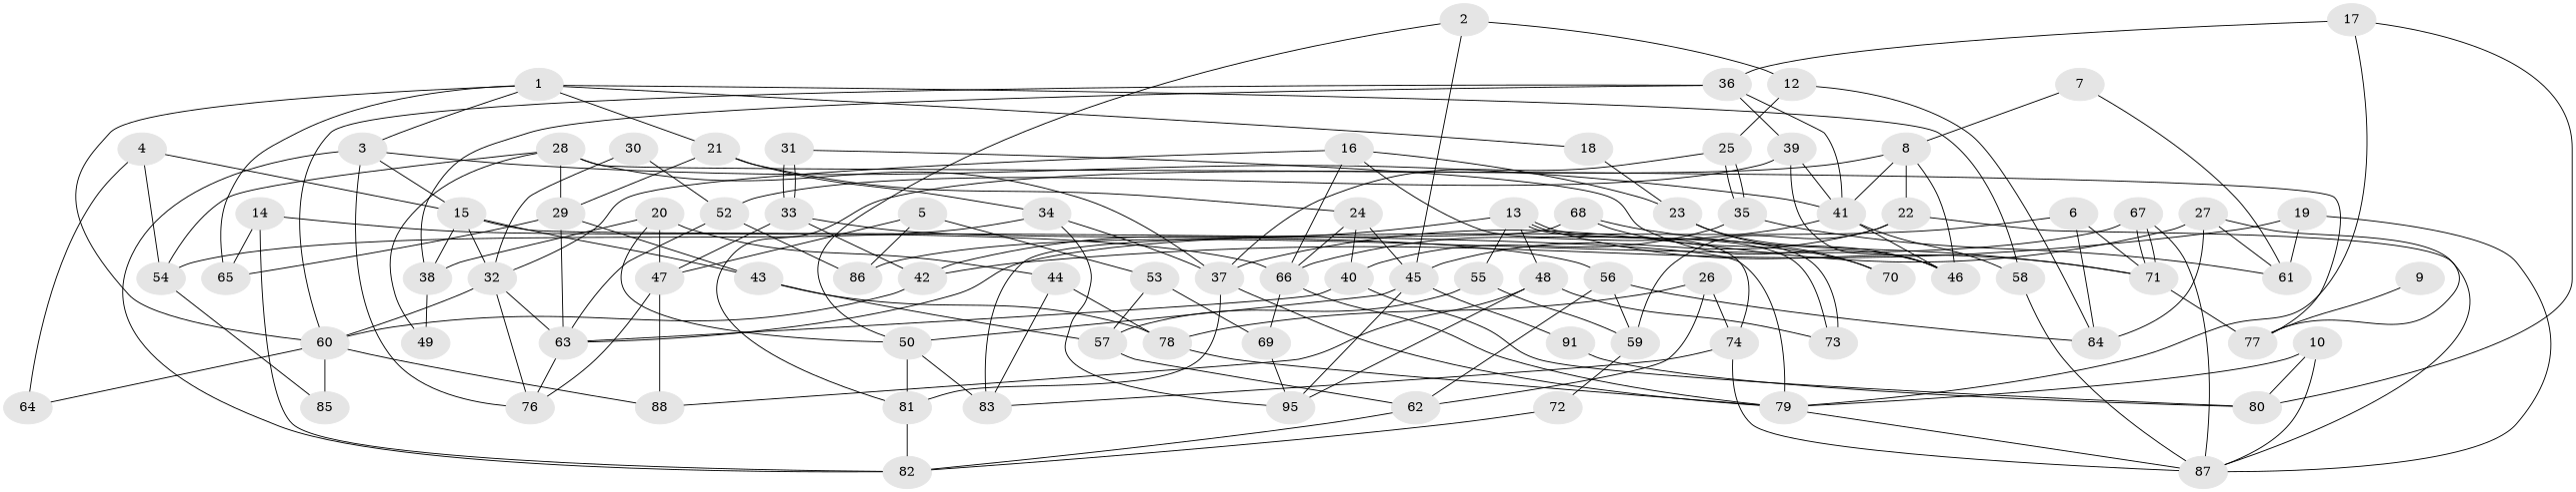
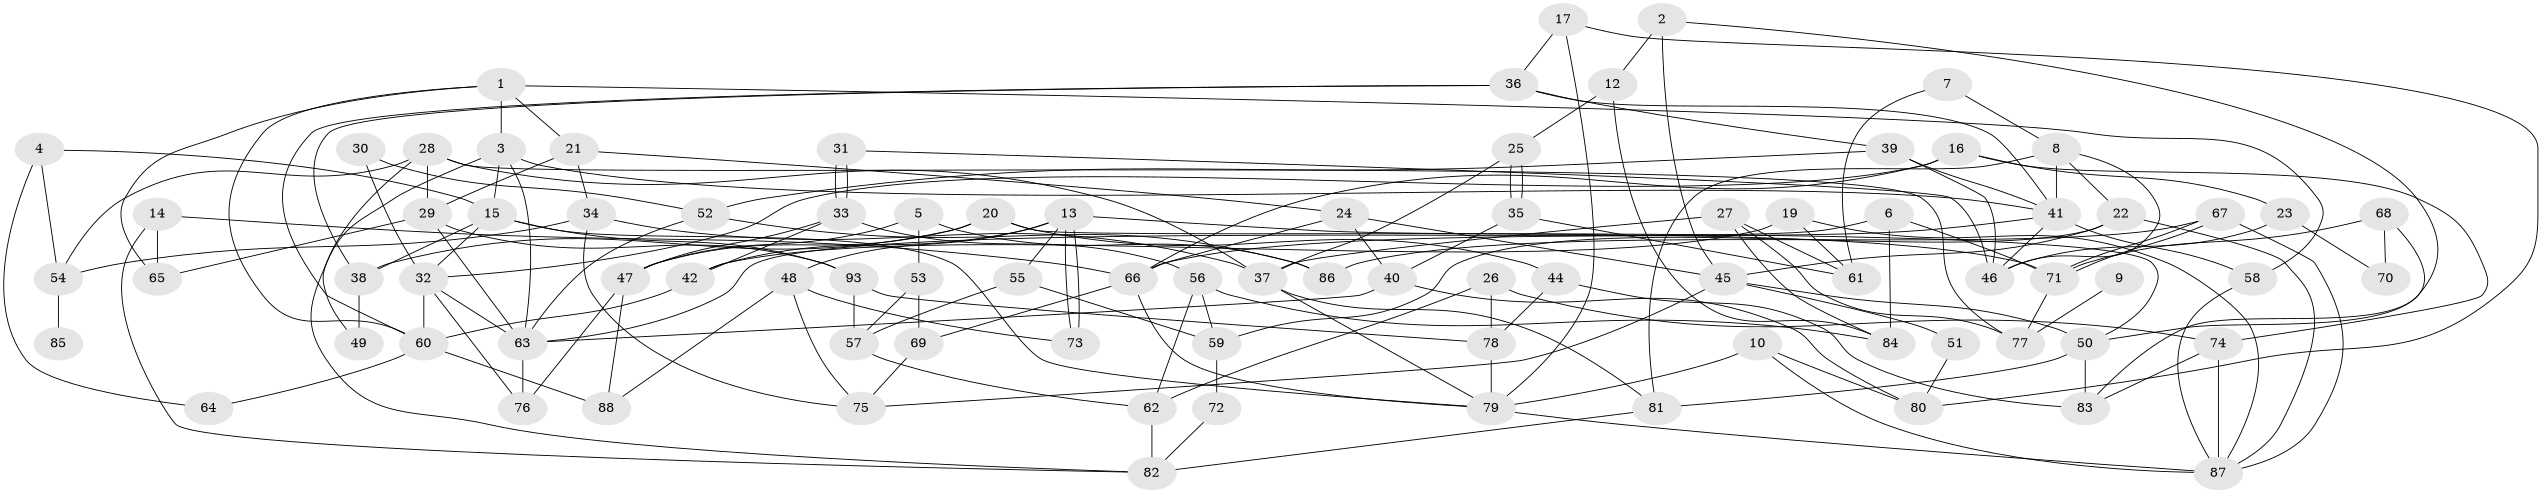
  graph {
    node [color=gray90 style=filled]
    1
    3
-   18
    21
    58
    60
    65
    15
    41
    63
    82
    23
    24
    29
    34
    87
    64
    88
    85
    2
    12
    45
    50
    84
    25
-   75 [label=95]
-   51 [label=91]
+   75
+   51
    81
    83
    79
    32
    38
-   43
+   43 [label=93]
    46
    66
    76
    4
    54
    5
    47
    53
    86
    57
    69
    6
    71
    77
    7
    8
    61
    22
    59
    9
    26
    74
    62
    78
    10
    80
    35
    37
    13
    42
    48
    55
    73
    14
    49
    16
    70
    17
    36
    39
    19
    20
    44
    40
    72
    27
    28
    30
    52
    31
    33
    56
    67
    68
    1 -- 3
-   1 -- 18
    1 -- 21
    1 -- 58
    1 -- 60
    1 -- 65
    3 -- 15
    3 -- 41
-   3 -- 76
+   3 -- 63
    3 -- 82
-   18 -- 23
    21 -- 24
    21 -- 29
    21 -- 34
    58 -- 87
    60 -- 64
    60 -- 88
-   60 -- 85
    15 -- 79
    15 -- 32
    15 -- 38
    15 -- 43
    41 -- 58
    41 -- 46
    41 -- 66
    63 -- 76
    23 -- 46
    23 -- 70
    24 -- 45
    24 -- 66
    24 -- 40
    29 -- 65
    29 -- 63
    29 -- 43
    34 -- 75
    34 -- 54
    34 -- 37
    2 -- 12
    2 -- 45
    2 -- 50
    12 -- 84
    12 -- 25
    45 -- 50
    45 -- 75
    45 -- 51
    50 -- 81
    50 -- 83
    25 -- 35
    25 -- 35
    25 -- 37
    51 -- 80
    81 -- 82
    79 -- 87
    32 -- 60
    32 -- 63
    32 -- 76
    38 -- 49
    43 -- 57
    43 -- 78
    66 -- 79
    66 -- 69
    4 -- 15
    4 -- 64
    4 -- 54
    54 -- 85
    5 -- 47
    5 -- 53
    5 -- 86
    47 -- 88
    47 -- 76
    53 -- 57
    53 -- 69
    57 -- 62
    69 -- 75
    6 -- 63
    6 -- 84
    6 -- 71
    71 -- 77
    7 -- 8
    7 -- 61
    8 -- 41
    8 -- 81
    8 -- 46
    8 -- 22
    22 -- 87
    22 -- 45
    22 -- 59
    59 -- 72
    9 -- 77
    26 -- 74
    26 -- 62
    26 -- 78
    74 -- 87
    74 -- 83
    62 -- 82
    78 -- 79
    10 -- 87
    10 -- 79
    10 -- 80
    35 -- 61
    35 -- 40
    37 -- 81
    37 -- 79
    13 -- 71
    13 -- 42
    13 -- 48
    13 -- 55
    13 -- 73
    13 -- 73
    42 -- 60
    48 -- 88
    48 -- 75
    48 -- 73
    55 -- 57
    55 -- 59
    14 -- 65
    14 -- 82
    14 -- 66
    16 -- 23
    16 -- 32
    16 -- 66
    16 -- 74
    17 -- 79
    17 -- 80
    17 -- 36
    36 -- 60
    36 -- 41
    36 -- 38
    36 -- 39
    39 -- 41
    39 -- 46
    39 -- 52
    19 -- 87
    19 -- 61
    19 -- 42
    20 -- 50
    20 -- 38
    20 -- 47
    20 -- 44
    44 -- 83
    44 -- 78
    40 -- 63
    40 -- 80
    72 -- 82
    27 -- 84
    27 -- 77
    27 -- 61
    27 -- 37
    28 -- 29
    28 -- 54
    28 -- 77
    28 -- 37
    28 -- 49
    30 -- 32
    30 -- 52
    52 -- 63
    52 -- 86
    31 -- 46
    31 -- 33
    31 -- 33
    33 -- 47
    33 -- 42
    33 -- 56
    56 -- 84
    56 -- 59
    56 -- 62
    67 -- 87
    67 -- 86
    67 -- 71
    67 -- 71
    68 -- 83
    68 -- 71
    68 -- 70
  }
